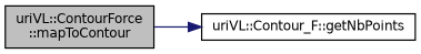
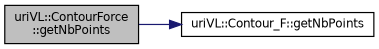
  digraph {
    rankdir=LR
    node [color=black fontname=Helvetica fontsize=10 shape=record style=filled]
-   n1 [fillcolor=grey75 fontcolor=black height=0.2 label="uriVL::ContourForce\l::mapToContour" width=0.4]
+   n1 [fillcolor=grey75 fontcolor=black height=0.2 label="uriVL::ContourForce\l::getNbPoints" width=0.4]
    n2 [fillcolor=white height=0.2 label="uriVL::Contour_F::getNbPoints" width=0.4]
    n1 -> n2 [color=midnightblue fontname=Helvetica fontsize=10 labelfontname=Helvetica labelfontsize=10 style=solid]
  }
